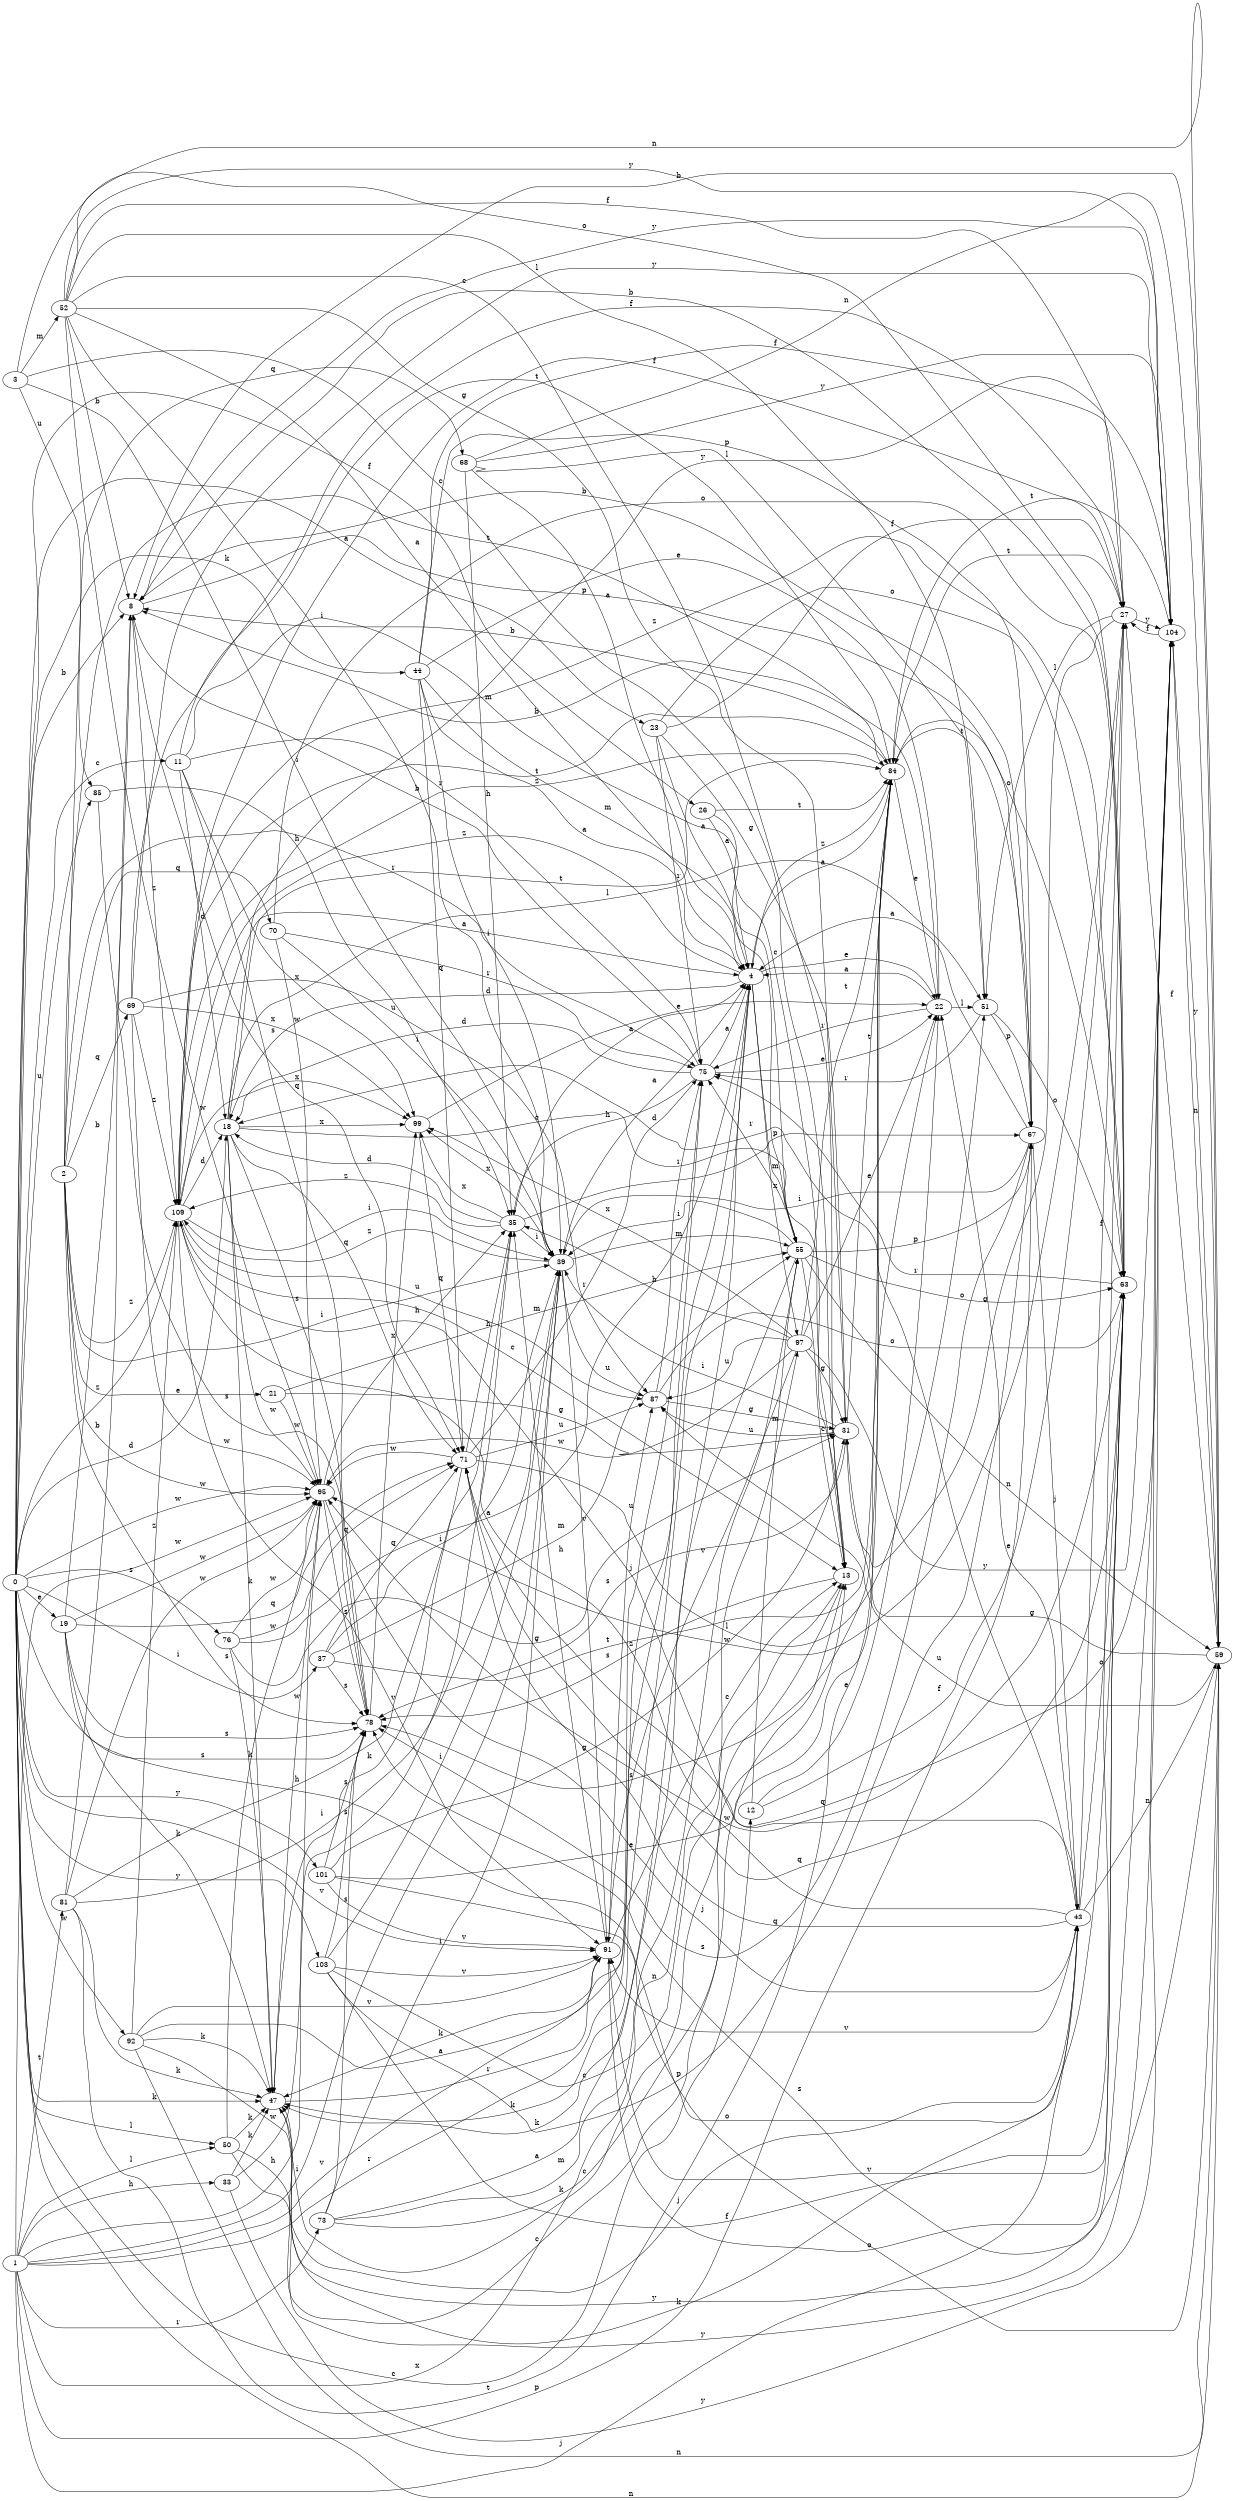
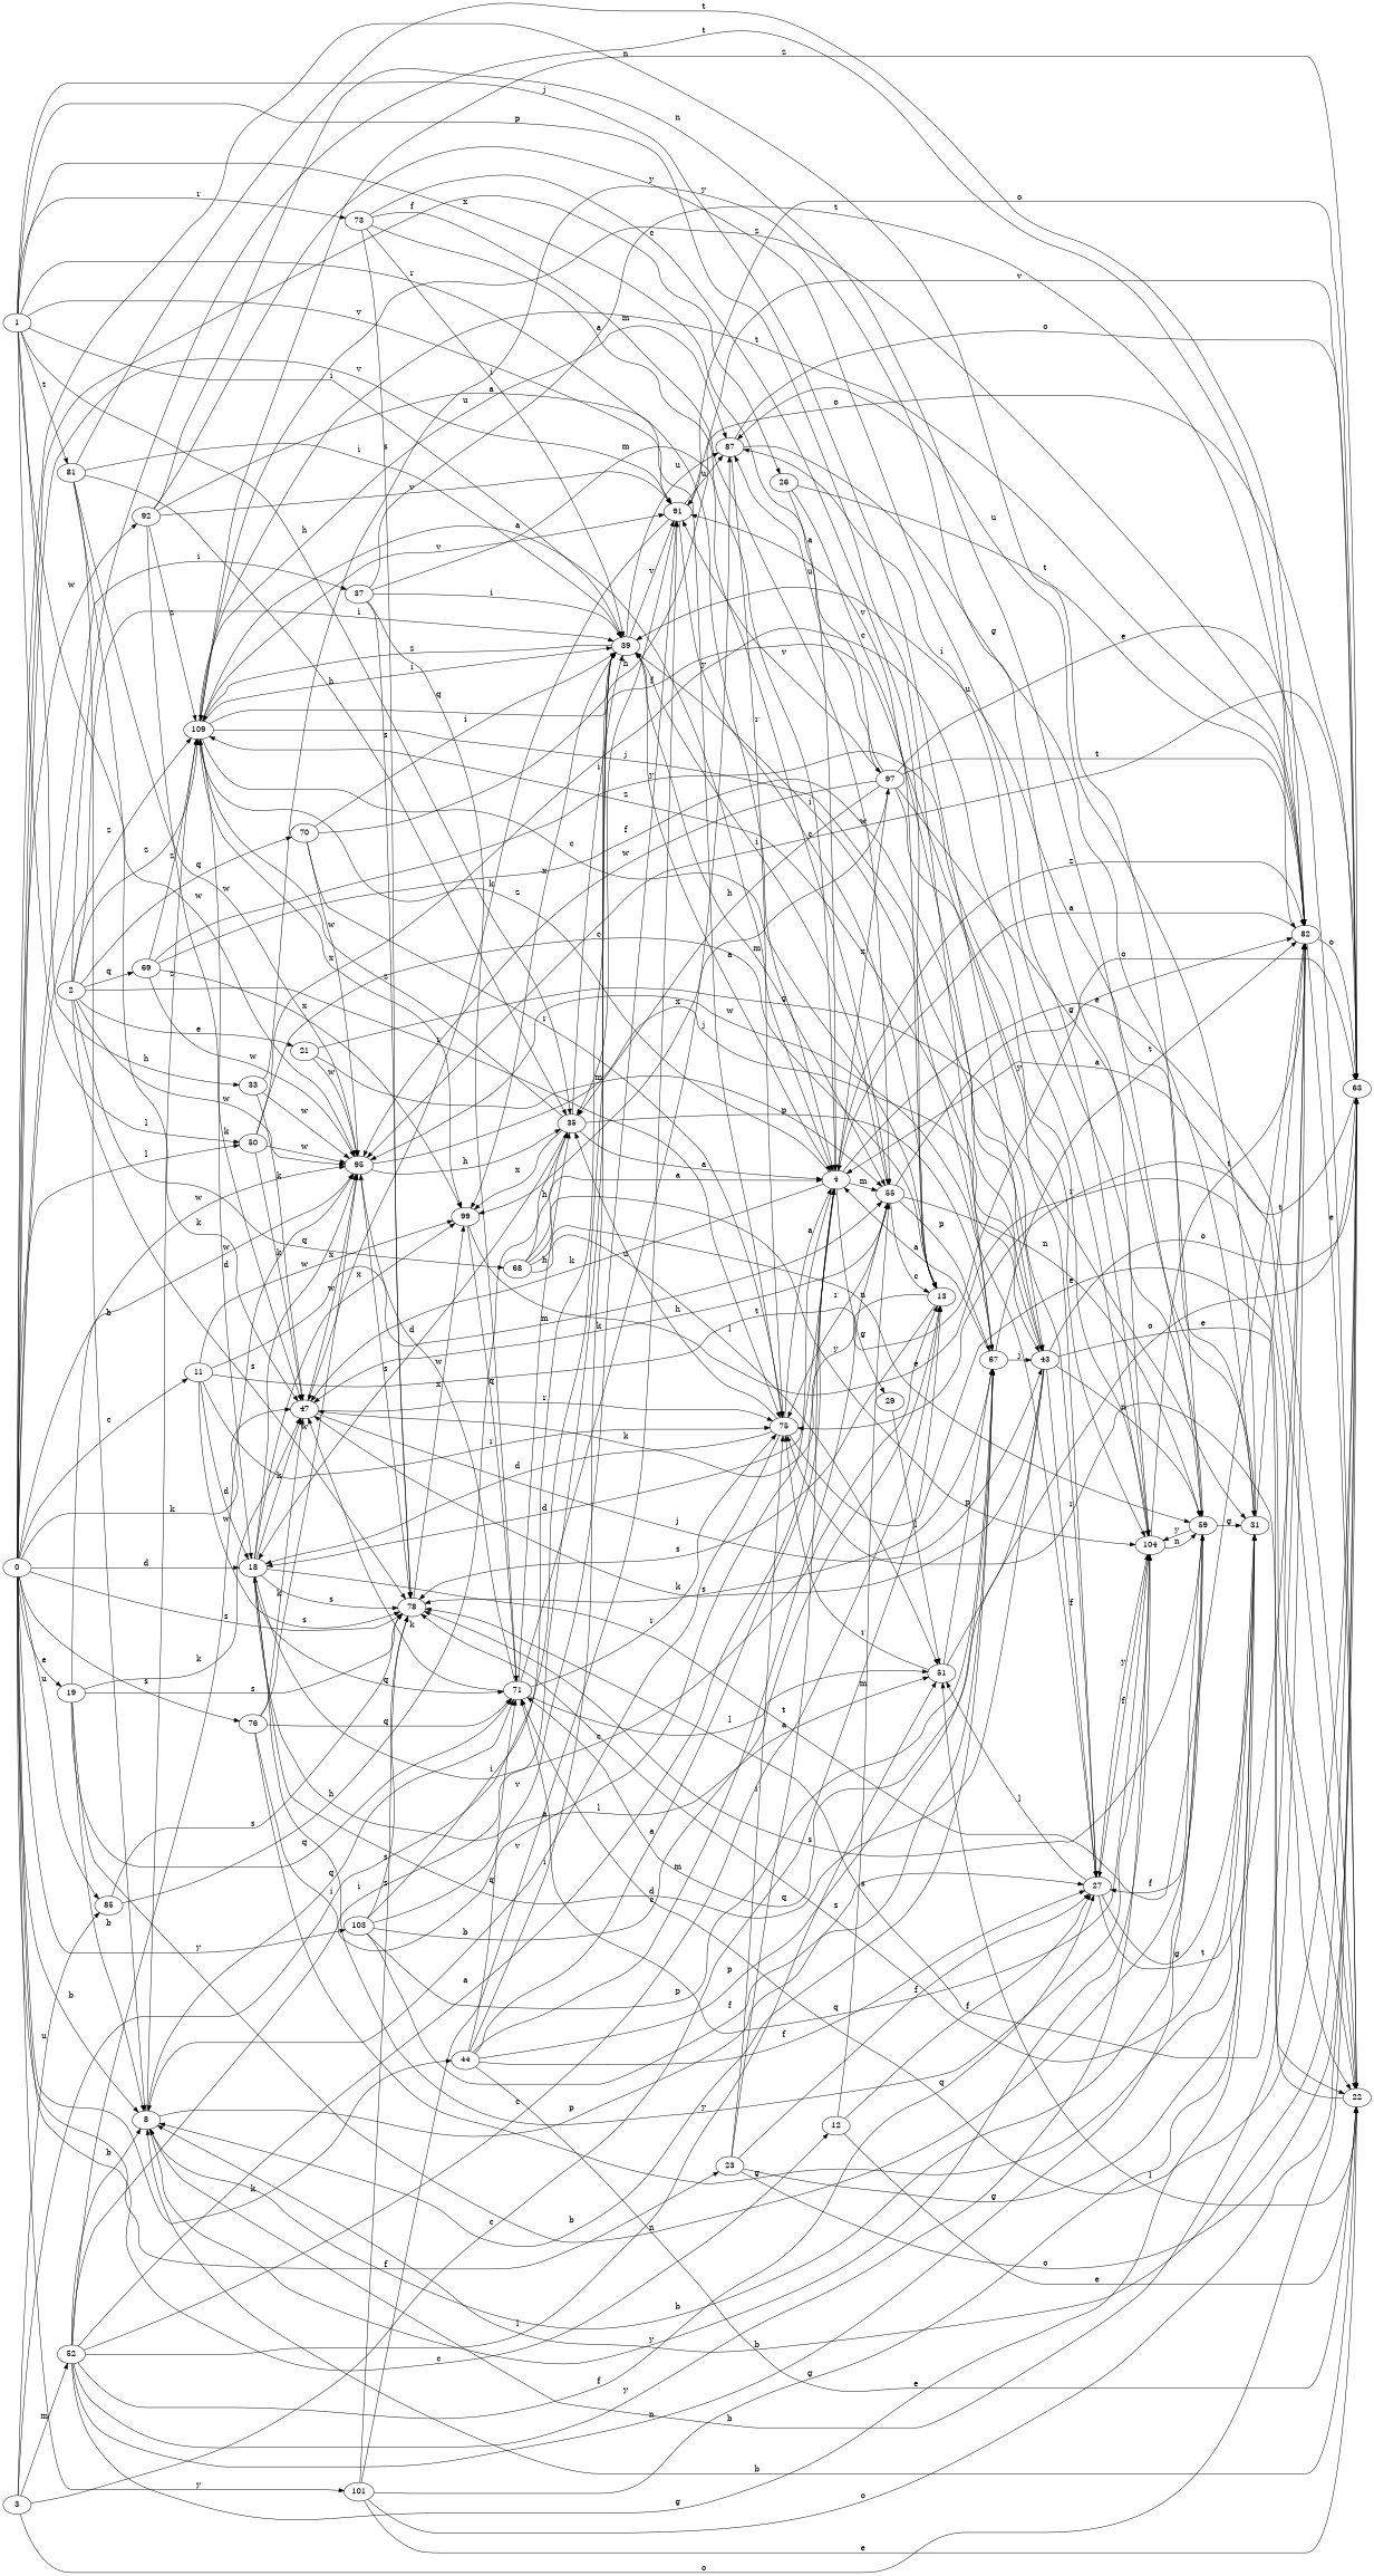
  strict digraph {
    rankdir=LR
    0
    8
    11
    12
    18
    19
    23
    26
    37
    44
    47
    50
    59
    76
    78
    85
    91
    92
    95
    101
    103
    109
    67
    71
    104
    75
-   82 [label=84]
+   82
    55
    99
    22
    27
    13
    51
    63
    4
    31
    39
    43
    87
    35
    1
    33
    73
    81
    97
    2
    21
    68
    69
    70
    3
    52
+   29
    0 -> 8 [label=b]
    0 -> 11 [label=c]
    0 -> 12 [label=c]
    0 -> 18 [label=d]
    0 -> 19 [label=e]
-   0 -> 23 [label=a]
+   0 -> 23 [label=f]
    0 -> 26 [label=f]
    0 -> 37 [label=i]
    0 -> 44 [label=k]
    0 -> 47 [label=k]
    0 -> 50 [label=l]
    0 -> 59 [label=n]
    0 -> 76 [label=s]
    0 -> 78 [label=s]
    0 -> 85 [label=u]
    0 -> 91 [label=v]
    0 -> 92 [label=w]
    0 -> 95 [label=w]
    0 -> 101 [label=y]
    0 -> 103 [label=y]
    0 -> 109 [label=z]
    8 -> 109 [label=z]
    8 -> 67 [label=p]
    8 -> 71 [label=q]
    8 -> 104 [label=y]
    11 -> 18 [label=d]
    11 -> 78 [label=s]
    11 -> 75 [label=r]
    11 -> 82 [label=t]
    11 -> 55 [label=m]
    11 -> 99 [label=x]
    12 -> 55 [label=m]
    12 -> 22 [label=e]
    12 -> 27 [label=f]
    18 -> 47 [label=k]
    18 -> 78 [label=s]
    18 -> 95 [label=w]
    18 -> 71 [label=q]
    18 -> 104 [label=y]
    18 -> 82 [label=t]
    18 -> 99 [label=x]
    18 -> 13 [label=c]
    18 -> 51 [label=l]
    19 -> 8 [label=b]
    19 -> 47 [label=k]
    19 -> 59 [label=n]
    19 -> 78 [label=s]
    19 -> 95 [label=w]
    19 -> 71 [label=q]
    23 -> 75 [label=r]
    23 -> 27 [label=f]
    23 -> 63 [label=o]
    23 -> 4 [label=a]
    23 -> 31 [label=g]
    26 -> 82 [label=t]
    26 -> 13 [label=c]
    26 -> 4 [label=a]
    37 -> 78 [label=s]
    37 -> 71 [label=q]
    37 -> 82 [label=t]
    37 -> 55 [label=m]
    37 -> 39 [label=i]
    44 -> 67 [label=p]
    44 -> 71 [label=q]
    44 -> 55 [label=m]
    44 -> 22 [label=e]
    44 -> 27 [label=f]
    44 -> 4 [label=a]
    44 -> 39 [label=i]
    47 -> 95 [label=w]
    47 -> 75 [label=r]
    47 -> 43 [label=j]
    50 -> 47 [label=k]
    50 -> 95 [label=w]
    50 -> 104 [label=y]
    50 -> 13 [label=c]
    59 -> 8 [label=b]
    59 -> 78 [label=s]
    59 -> 104 [label=y]
    59 -> 27 [label=f]
    59 -> 31 [label=g]
    59 -> 87 [label=u]
    76 -> 47 [label=k]
    76 -> 95 [label=w]
    76 -> 71 [label=q]
    76 -> 4 [label=a]
    76 -> 31 [label=g]
    78 -> 99 [label=x]
    85 -> 78 [label=s]
    85 -> 35 [label=h]
    91 -> 47 [label=k]
    91 -> 13 [label=c]
    91 -> 63 [label=o]
    91 -> 87 [label=u]
    91 -> 35 [label=h]
    92 -> 47 [label=k]
    92 -> 59 [label=n]
    92 -> 91 [label=v]
    92 -> 109 [label=z]
    92 -> 104 [label=y]
    92 -> 4 [label=a]
    95 -> 78 [label=s]
    95 -> 43 [label=j]
    95 -> 35 [label=h]
    101 -> 78 [label=s]
    101 -> 91 [label=v]
    101 -> 22 [label=e]
    101 -> 63 [label=o]
    101 -> 31 [label=g]
    103 -> 78 [label=s]
    103 -> 91 [label=v]
    103 -> 67 [label=p]
    103 -> 27 [label=f]
    103 -> 13 [label=c]
    103 -> 39 [label=i]
    109 -> 18 [label=d]
    109 -> 91 [label=v]
    109 -> 82 [label=t]
    109 -> 99 [label=x]
    109 -> 27 [label=f]
    109 -> 13 [label=c]
    109 -> 4 [label=a]
    109 -> 39 [label=i]
    109 -> 43 [label=j]
    109 -> 87 [label=u]
    67 -> 8 [label=b]
    67 -> 78 [label=s]
    67 -> 82 [label=t]
    67 -> 4 [label=a]
    67 -> 39 [label=i]
    67 -> 43 [label=j]
    71 -> 47 [label=k]
    71 -> 95 [label=w]
    71 -> 75 [label=r]
    71 -> 51 [label=l]
    71 -> 87 [label=u]
    71 -> 35 [label=h]
    104 -> 59 [label=n]
    104 -> 71 [label=q]
    104 -> 82 [label=t]
    104 -> 27 [label=f]
    75 -> 8 [label=b]
    75 -> 18 [label=d]
    75 -> 22 [label=e]
    75 -> 4 [label=a]
    75 -> 35 [label=h]
    82 -> 8 [label=b]
    82 -> 78 [label=s]
    82 -> 109 [label=z]
    82 -> 22 [label=e]
    82 -> 63 [label=o]
    82 -> 4 [label=a]
    55 -> 47 [label=k]
    55 -> 59 [label=n]
    55 -> 67 [label=p]
    55 -> 75 [label=r]
    55 -> 13 [label=c]
    55 -> 63 [label=o]
    55 -> 39 [label=i]
    99 -> 71 [label=q]
    99 -> 22 [label=e]
    22 -> 8 [label=b]
    22 -> 75 [label=r]
    22 -> 51 [label=l]
    22 -> 4 [label=a]
    27 -> 95 [label=w]
    27 -> 104 [label=y]
    27 -> 82 [label=t]
    27 -> 51 [label=l]
    27 -> 31 [label=g]
    13 -> 47 [label=k]
    13 -> 78 [label=s]
    51 -> 67 [label=p]
    51 -> 75 [label=r]
    51 -> 63 [label=o]
    63 -> 8 [label=b]
    63 -> 91 [label=v]
    63 -> 95 [label=w]
    63 -> 109 [label=z]
    63 -> 71 [label=q]
    63 -> 75 [label=r]
    4 -> 18 [label=d]
    4 -> 47 [label=k]
    4 -> 109 [label=z]
    4 -> 82 [label=z]
    4 -> 55 [label=m]
    4 -> 22 [label=e]
    4 -> 97 [label=x]
+   4 -> 29 [label=g]
    31 -> 78 [label=s]
    31 -> 82 [label=t]
    31 -> 39 [label=i]
    31 -> 87 [label=u]
    39 -> 91 [label=v]
    39 -> 109 [label=z]
    39 -> 55 [label=m]
    39 -> 99 [label=x]
    39 -> 4 [label=a]
    39 -> 87 [label=u]
    43 -> 18 [label=d]
    43 -> 47 [label=k]
    43 -> 59 [label=n]
    43 -> 91 [label=v]
    43 -> 109 [label=z]
    43 -> 71 [label=q]
    43 -> 22 [label=e]
    43 -> 27 [label=f]
    43 -> 63 [label=o]
    87 -> 75 [label=r]
    87 -> 63 [label=o]
    87 -> 31 [label=g]
    35 -> 18 [label=d]
    35 -> 109 [label=z]
    35 -> 67 [label=p]
    35 -> 99 [label=x]
    35 -> 4 [label=a]
    35 -> 39 [label=i]
    1 -> 50 [label=l]
    1 -> 91 [label=v]
    1 -> 95 [label=w]
    1 -> 67 [label=p]
    1 -> 75 [label=r]
    1 -> 39 [label=i]
    1 -> 43 [label=j]
    1 -> 35 [label=h]
    1 -> 33 [label=h]
    1 -> 73 [label=r]
    1 -> 81 [label=t]
    1 -> 97 [label=x]
    33 -> 47 [label=k]
    33 -> 95 [label=w]
    33 -> 104 [label=y]
    73 -> 78 [label=s]
    73 -> 55 [label=m]
    73 -> 13 [label=c]
    73 -> 4 [label=a]
    73 -> 39 [label=i]
    81 -> 8 [label=b]
    81 -> 47 [label=k]
    81 -> 95 [label=w]
    81 -> 82 [label=t]
    81 -> 39 [label=i]
    81 -> 35 [label=h]
    97 -> 91 [label=v]
    97 -> 95 [label=w]
    97 -> 104 [label=y]
    97 -> 82 [label=t]
    97 -> 99 [label=x]
    97 -> 22 [label=e]
    97 -> 31 [label=g]
    97 -> 87 [label=u]
    97 -> 35 [label=h]
    2 -> 78 [label=s]
    2 -> 95 [label=w]
    2 -> 109 [label=z]
    2 -> 75 [label=r]
    2 -> 82 [label=t]
    2 -> 39 [label=i]
    2 -> 21 [label=e]
    2 -> 68 [label=q]
    2 -> 69 [label=q]
    2 -> 70 [label=q]
    21 -> 95 [label=w]
    21 -> 55 [label=m]
    21 -> 31 [label=g]
    68 -> 59 [label=n]
    68 -> 104 [label=y]
    68 -> 51 [label=l]
    68 -> 4 [label=a]
    68 -> 35 [label=h]
    69 -> 95 [label=w]
    69 -> 109 [label=z]
    69 -> 104 [label=y]
    69 -> 99 [label=x]
    69 -> 27 [label=f]
-   69 -> 87 [label=u]
    70 -> 95 [label=w]
    70 -> 75 [label=r]
    70 -> 63 [label=o]
    70 -> 39 [label=i]
    3 -> 85 [label=u]
    3 -> 13 [label=c]
    3 -> 63 [label=o]
    3 -> 39 [label=i]
    3 -> 52 [label=m]
    52 -> 8 [label=b]
    52 -> 59 [label=n]
    52 -> 95 [label=w]
    52 -> 104 [label=y]
    52 -> 27 [label=f]
    52 -> 13 [label=c]
    52 -> 51 [label=l]
    52 -> 4 [label=a]
    52 -> 31 [label=g]
    52 -> 39 [label=i]
+   29 -> 51 [label=l]
  }
